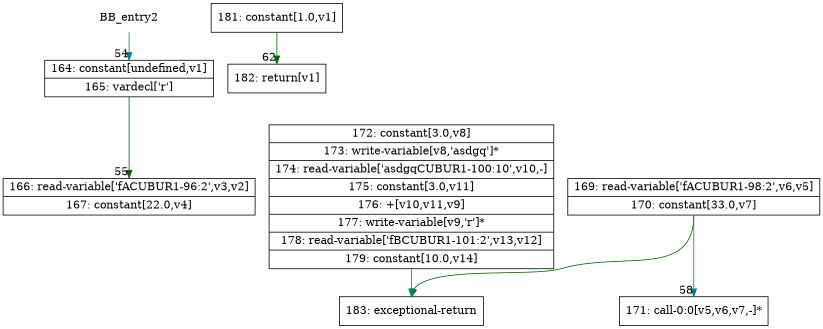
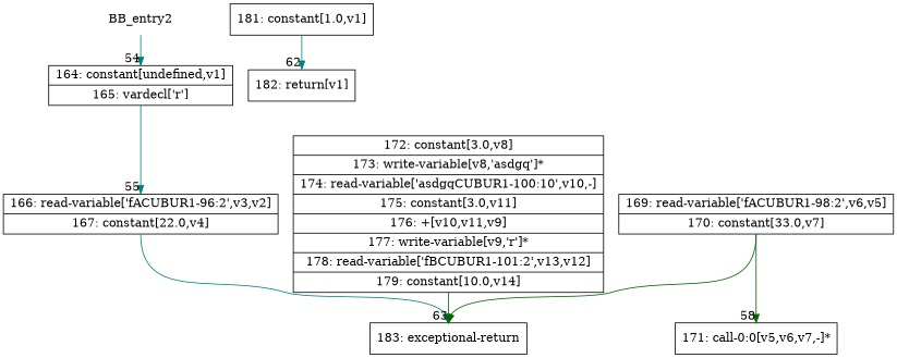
  digraph {
    rankdir=TD
    node [shape=record]
    edge [color=darkgreen headport=n tailport=s]
    n1 [label=BB_entry2 shape=none]
    n2 [label="{164: constant[undefined,v1]|165: vardecl['r']}"]
    n3 [label="{166: read-variable['fACUBUR1-96:2',v3,v2]|167: constant[22.0,v4]}"]
    n4 [label="{183: exceptional-return}"]
    n5 [label="{169: read-variable['fACUBUR1-98:2',v6,v5]|170: constant[33.0,v7]}"]
    n6 [label="{171: call-0:0[v5,v6,v7,-]*}"]
    n7 [label="{172: constant[3.0,v8]|173: write-variable[v8,'asdgq']*|174: read-variable['asdgqCUBUR1-100:10',v10,-]|175: constant[3.0,v11]|176: +[v10,v11,v9]|177: write-variable[v9,'r']*|178: read-variable['fBCUBUR1-101:2',v13,v12]|179: constant[10.0,v14]}"]
    n8 [label="{181: constant[1.0,v1]}"]
    n9 [label="{182: return[v1]}"]
    n1 -> n2 [color=teal headlabel="    54"]
-   n2 -> n3 [headlabel="      55"]
+   n2 -> n3 [color=teal headlabel="      55"]
+   n3 -> n4 [color=teal headlabel="      63"]
    n5 -> n4
-   n5 -> n6 [color=teal headlabel="      58"]
-   n7 -> n4 [color=teal]
-   n8 -> n9 [headlabel="      62"]
+   n5 -> n6 [headlabel="      58"]
+   n7 -> n4
+   n8 -> n9 [color=teal headlabel="      62"]
  }
